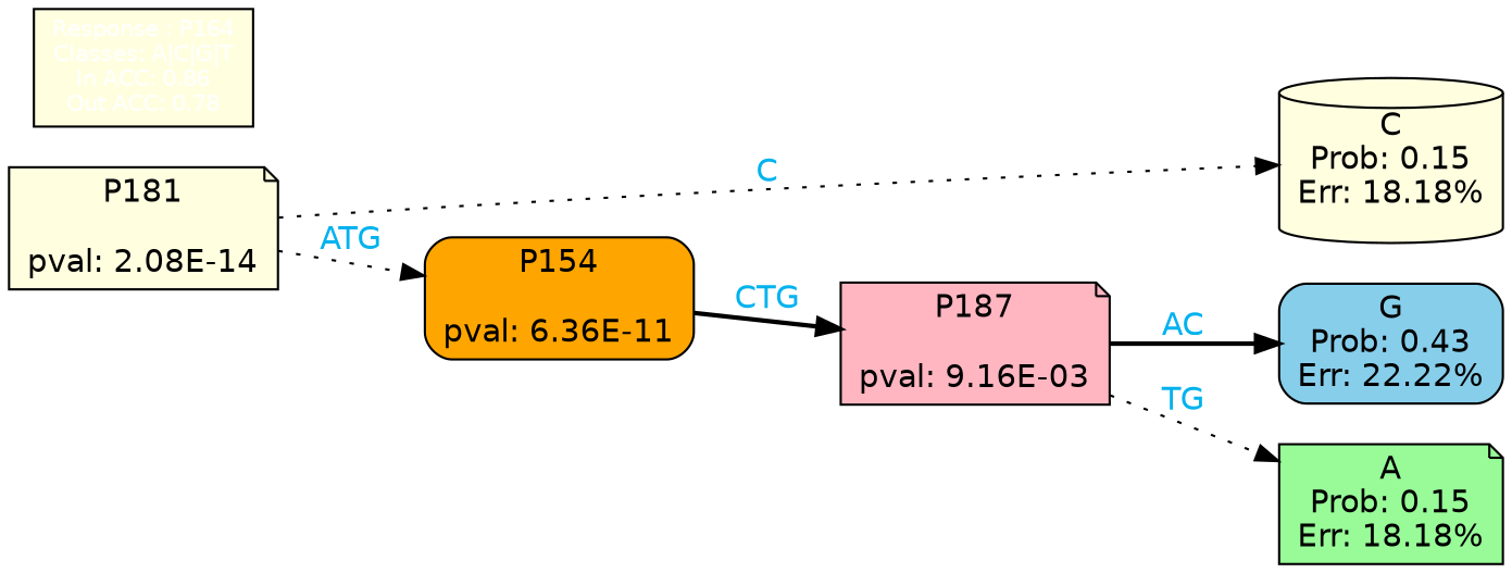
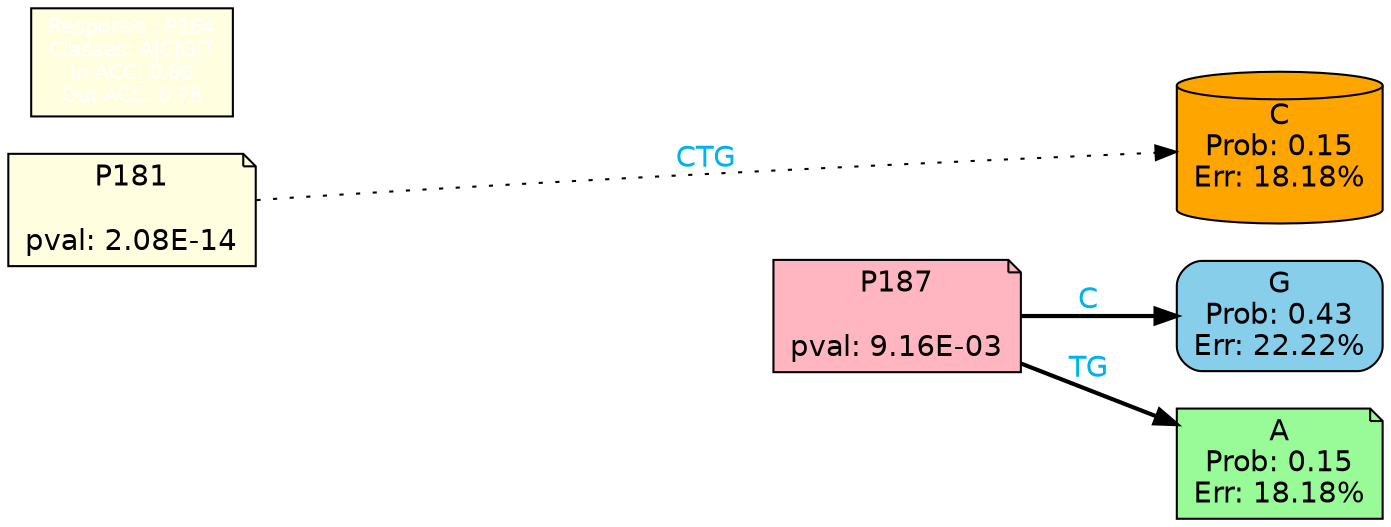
  digraph {
    rankdir=LR
    ranksep=equally
    splines=polylines
    node [color=black fillcolor=orange fontname=helvetica shape=box style="filled, rounded"]
    edge [fontcolor=deepskyblue2 fontname=helvetica style=bold]
    n1 [fillcolor=skyblue label="G\nProb: 0.43\nErr: 22.22%"]
    n2 [fillcolor=palegreen label="A\nProb: 0.15\nErr: 18.18%" shape=note]
-   n3 [fillcolor=lightyellow label="C\nProb: 0.15\nErr: 18.18%" shape=cylinder]
+   n3 [label="C\nProb: 0.15\nErr: 18.18%" shape=cylinder]
    n4 [align=left fillcolor=lightyellow fontcolor=white fontsize=10 label="Response : P164\nClasses: A|C|G|T\nIn ACC: 0.86\nOut ACC: 0.78\n" style=filled]
    n5 [fillcolor=lightyellow label="P181\n\npval: 2.08E-14" shape=note]
-   n6 [label="P154\n\npval: 6.36E-11"]
    n7 [fillcolor=lightpink label="P187\n\npval: 9.16E-03" shape=note]
    subgraph sub_1 {
      rank=same
      n1
      n2
      n3
    }
    subgraph sub_2 {
      rank=same
      n4
      n5
    }
-   n5 -> n3 [label=C style=dotted]
-   n5 -> n6 [label=ATG style=dotted]
-   n6 -> n7 [label=CTG]
-   n7 -> n1 [label=AC]
-   n7 -> n2 [label=TG style=dotted]
+   n5 -> n3 [label=CTG style=dotted]
+   n7 -> n1 [label=C]
+   n7 -> n2 [label=TG]
  }
